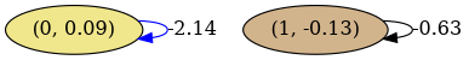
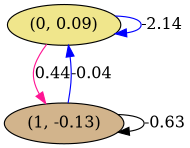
  digraph {
    node [style=filled]
    edge [color=blue]
    n1 [label="(0, 0.09)" fillcolor=khaki]
    n2 [label="(1, -0.13)" fillcolor=tan]
    n1 -> n1 [label=-2.14]
+   n1 -> n2 [label=0.44 color=deeppink]
+   n2 -> n1 [label=-0.04]
    n2 -> n2 [label=-0.63 color=black]
  }
